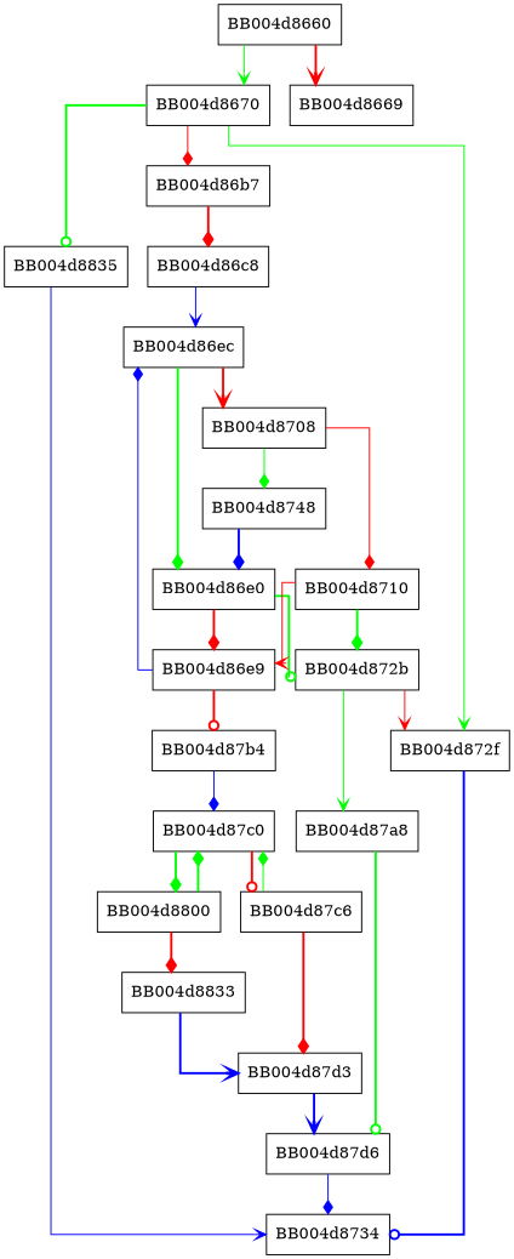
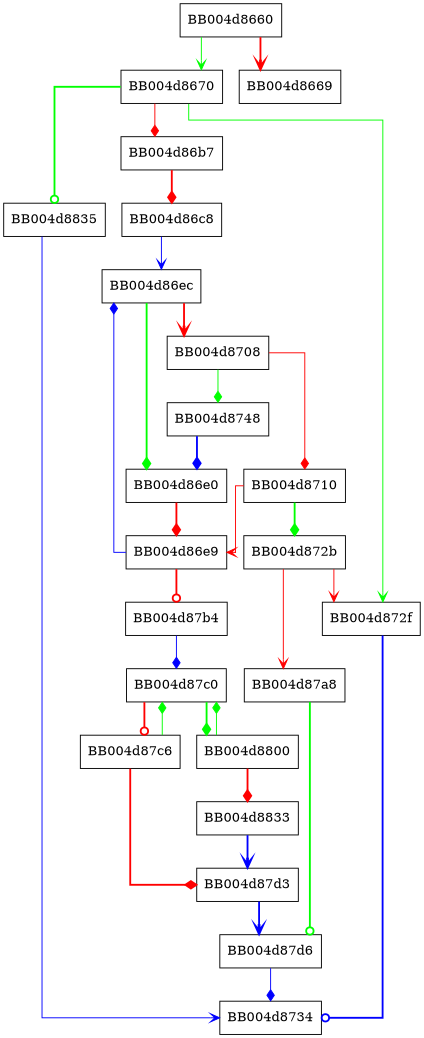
  digraph {
    splines=ortho
    node [shape=box]
    edge [arrowhead=diamond color=green style=bold]
    BB004d8660
    BB004d8670
    BB004d8669
    BB004d8835
    BB004d86b7
    BB004d872f
    BB004d8734
    BB004d86c8
    BB004d86ec
    BB004d86e0
    BB004d8708
    BB004d872b
    BB004d86e9
    BB004d8748
    BB004d8710
    BB004d87a8
    BB004d87b4
    BB004d87d6
    BB004d87c0
    BB004d8800
    BB004d87c6
    BB004d8833
    BB004d87d3
    BB004d8660 -> BB004d8670 [arrowhead=vee style=solid]
    BB004d8660 -> BB004d8669 [arrowhead=vee color=red]
    BB004d8670 -> BB004d8835 [arrowhead=odot]
    BB004d8670 -> BB004d86b7 [color=red style=solid]
    BB004d8670 -> BB004d872f [arrowhead=vee style=solid]
    BB004d8835 -> BB004d8734 [arrowhead=vee color=blue style=solid]
    BB004d86b7 -> BB004d86c8 [color=red]
    BB004d872f -> BB004d8734 [arrowhead=odot color=blue]
    BB004d86c8 -> BB004d86ec [arrowhead=vee color=blue style=solid]
    BB004d86ec -> BB004d86e0
    BB004d86ec -> BB004d8708 [arrowhead=vee color=red]
-   BB004d86e0 -> BB004d872b [arrowhead=odot]
    BB004d86e0 -> BB004d86e9 [color=red]
    BB004d8708 -> BB004d8748 [style=solid]
    BB004d8708 -> BB004d8710 [color=red style=solid]
    BB004d872b -> BB004d872f [arrowhead=vee color=red style=solid]
-   BB004d872b -> BB004d87a8 [arrowhead=vee style=solid]
+   BB004d872b -> BB004d87a8 [arrowhead=vee color=red style=solid]
    BB004d86e9 -> BB004d86ec [color=blue style=solid]
    BB004d86e9 -> BB004d87b4 [arrowhead=odot color=red]
    BB004d8748 -> BB004d86e0 [color=blue]
    BB004d8710 -> BB004d872b
    BB004d8710 -> BB004d86e9 [arrowhead=vee color=red style=solid]
    BB004d87a8 -> BB004d87d6 [arrowhead=odot]
    BB004d87b4 -> BB004d87c0 [color=blue style=solid]
    BB004d87d6 -> BB004d8734 [color=blue style=solid]
    BB004d87c0 -> BB004d8800
    BB004d87c0 -> BB004d87c6 [arrowhead=odot color=red]
-   BB004d8800 -> BB004d87c0
+   BB004d8800 -> BB004d87c0 [style=solid]
    BB004d8800 -> BB004d8833 [color=red]
    BB004d87c6 -> BB004d87c0 [style=solid]
    BB004d87c6 -> BB004d87d3 [color=red]
    BB004d8833 -> BB004d87d3 [arrowhead=vee color=blue]
    BB004d87d3 -> BB004d87d6 [arrowhead=vee color=blue]
  }
